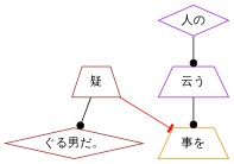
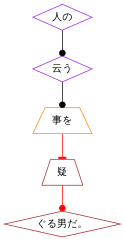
  digraph {
    fontname="IBM Plex Sans"
    node [color=brown fontname="IBM Plex Sans" shape=diamond]
    edge [arrowhead=dot color=black fontname="IBM Plex Sans"]
    n1 [label="ぐる男だ。"]
    n2 [color=purple label="人の"]
-   n3 [color=purple label="云う" shape=trapezium]
+   n3 [color=purple label="云う"]
    n4 [color=darkorange label="事を" shape=trapezium]
    n5 [label="疑" shape=trapezium]
    n2 -> n3
    n3 -> n4
-   n5 -> n4 [arrowhead=tee color=red]
-   n5 -> n1
+   n4 -> n5 [arrowhead=tee color=red]
+   n5 -> n1 [color=red]
  }
